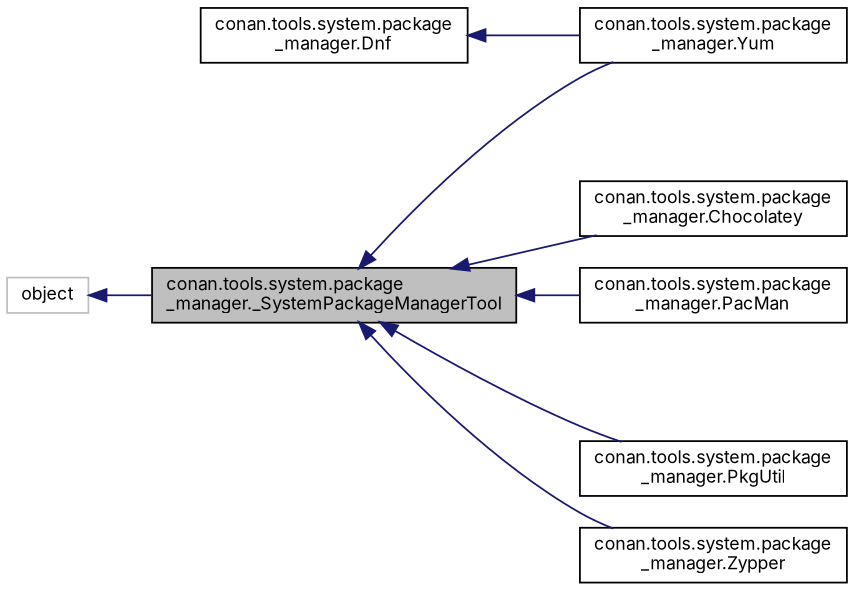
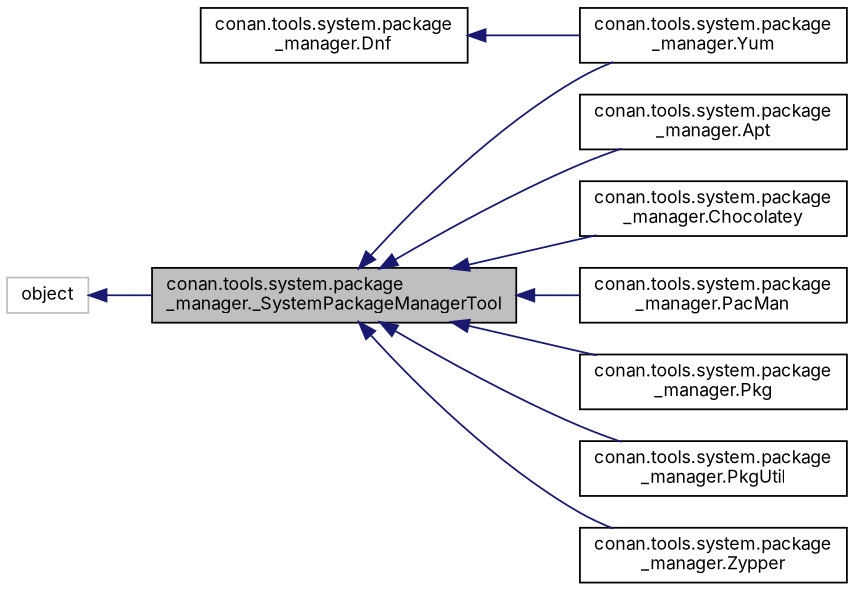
  digraph {
    fontname=Inter
    rankdir=LR
    node [color=black fillcolor=white fontname=Inter fontsize=10 shape=record style=filled]
    edge [color=midnightblue dir=back fontname=Inter fontsize=10 labelfontname=Helvetica labelfontsize=10 style=solid]
    n1 [fillcolor=grey75 fontcolor=black height=0.2 label="conan.tools.system.package\l_manager._SystemPackageManagerTool" width=0.4]
+   n2 [height=0.2 label="conan.tools.system.package\l_manager.Apt" width=0.4]
    n3 [height=0.2 label="conan.tools.system.package\l_manager.Chocolatey" width=0.4]
    n4 [height=0.2 label="conan.tools.system.package\l_manager.PacMan" width=0.4]
+   n5 [height=0.2 label="conan.tools.system.package\l_manager.Pkg" width=0.4]
    n6 [height=0.2 label="conan.tools.system.package\l_manager.PkgUtil" width=0.4]
    n7 [height=0.2 label="conan.tools.system.package\l_manager.Yum" width=0.4]
    n8 [height=0.2 label="conan.tools.system.package\l_manager.Zypper" width=0.4]
    n9 [color=grey75 height=0.2 label=object width=0.4]
    n10 [height=0.2 label="conan.tools.system.package\l_manager.Dnf" width=0.4]
+   n1 -> n2
    n1 -> n3
    n1 -> n4
+   n1 -> n5
    n1 -> n6
    n1 -> n7
    n1 -> n8
    n9 -> n1
    n10 -> n7
  }
